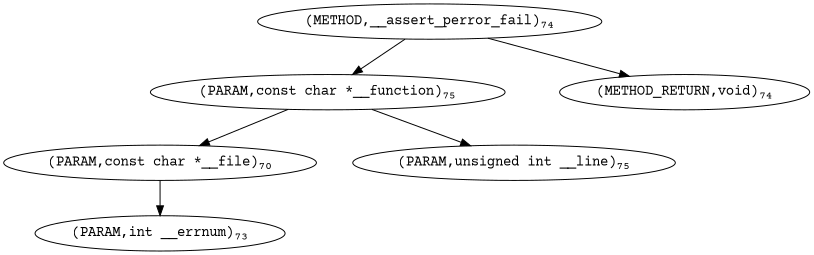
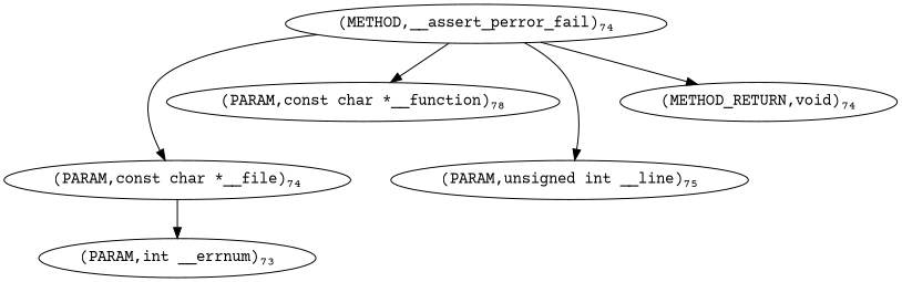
  digraph {
    fontname="Courier Prime"
    node [fontname="Courier Prime"]
    edge [fontname="Courier Prime"]
    n1 [label=<(METHOD,__assert_perror_fail)<SUB>74</SUB>>]
-   n2 [label=<(PARAM,const char *__file)<SUB>70</SUB>>]
+   n2 [label=<(PARAM,const char *__file)<SUB>74</SUB>>]
    n3 [label=<(PARAM,unsigned int __line)<SUB>75</SUB>>]
-   n4 [label=<(PARAM,const char *__function)<SUB>75</SUB>>]
+   n4 [label=<(PARAM,const char *__function)<SUB>78</SUB>>]
    n5 [label=<(METHOD_RETURN,void)<SUB>74</SUB>>]
    n6 [label=<(PARAM,int __errnum)<SUB>73</SUB>>]
-   n4 -> n2
-   n4 -> n3
+   n1 -> n2
+   n1 -> n3
    n1 -> n4
    n1 -> n5
    n2 -> n6
  }
